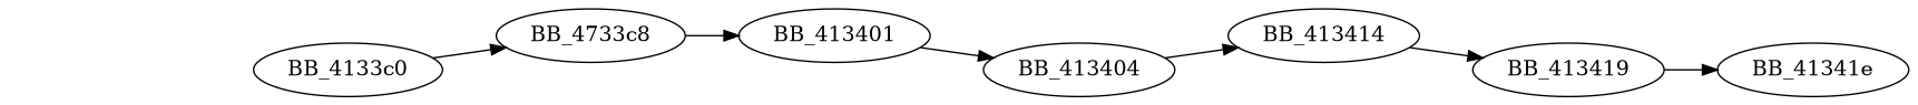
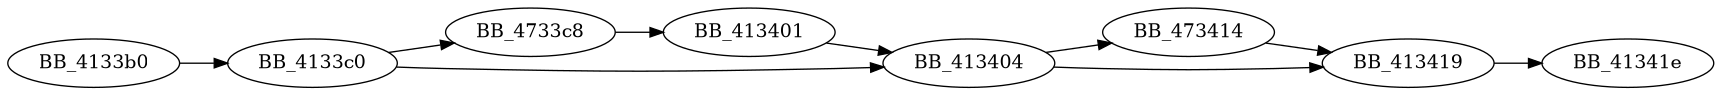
  digraph {
    rankdir=LR
+   BB_4133b0
    BB_4133c0
    n3 [label=BB_4733c8]
    BB_413404
    BB_413401
-   BB_413414
+   BB_413414 [label=BB_473414]
    BB_413419
    BB_41341e
+   BB_4133b0 -> BB_4133c0
    BB_4133c0 -> n3
+   BB_4133c0 -> BB_413404
    n3 -> BB_413401
    BB_413404 -> BB_413414
+   BB_413404 -> BB_413419
    BB_413401 -> BB_413404
    BB_413414 -> BB_413419
    BB_413419 -> BB_41341e
  }
